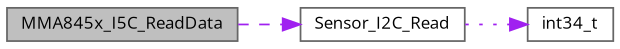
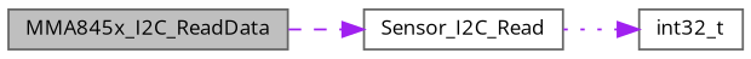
  digraph {
    fontname="Open Sans"
    rankdir=LR
    node [color=gray40 fillcolor=white fontname="Open Sans" fontsize=10 shape=record style=filled]
    edge [color=purple fontname="Open Sans" fontsize=10 labelfontname=Helvetica labelfontsize=10]
-   n1 [fillcolor=grey75 fontcolor=black height=0.2 label=MMA845x_I5C_ReadData width=0.4]
+   n1 [fillcolor=grey75 fontcolor=black height=0.2 label=MMA845x_I2C_ReadData width=0.4]
    n2 [height=0.2 label=Sensor_I2C_Read width=0.4]
-   n3 [height=0.2 label=int34_t width=0.4]
+   n3 [height=0.2 label=int32_t width=0.4]
    n1 -> n2 [style=dashed]
    n2 -> n3 [style=dotted]
  }
